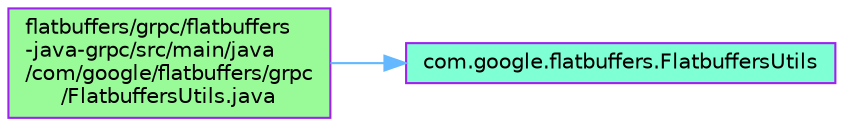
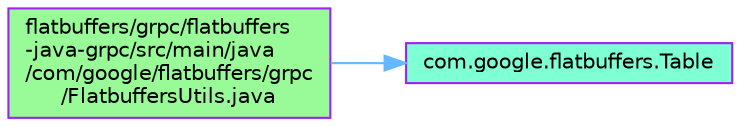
  digraph {
    rankdir=LR
    node [color=purple fontname=Helvetica fontsize=10 shape=box style=filled]
    n1 [fillcolor=palegreen fontcolor=black height=0.2 label="flatbuffers/grpc/flatbuffers\l-java-grpc/src/main/java\l/com/google/flatbuffers/grpc\l/FlatbuffersUtils.java" width=0.4]
-   n2 [fillcolor=aquamarine height=0.2 label="com.google.flatbuffers.FlatbuffersUtils" width=0.4]
+   n2 [fillcolor=aquamarine height=0.2 label="com.google.flatbuffers.Table" width=0.4]
    n1 -> n2 [color=steelblue1 fontname=Helvetica fontsize=10 labelfontname=Helvetica labelfontsize=10 style=solid arrowhead=normal]
  }
